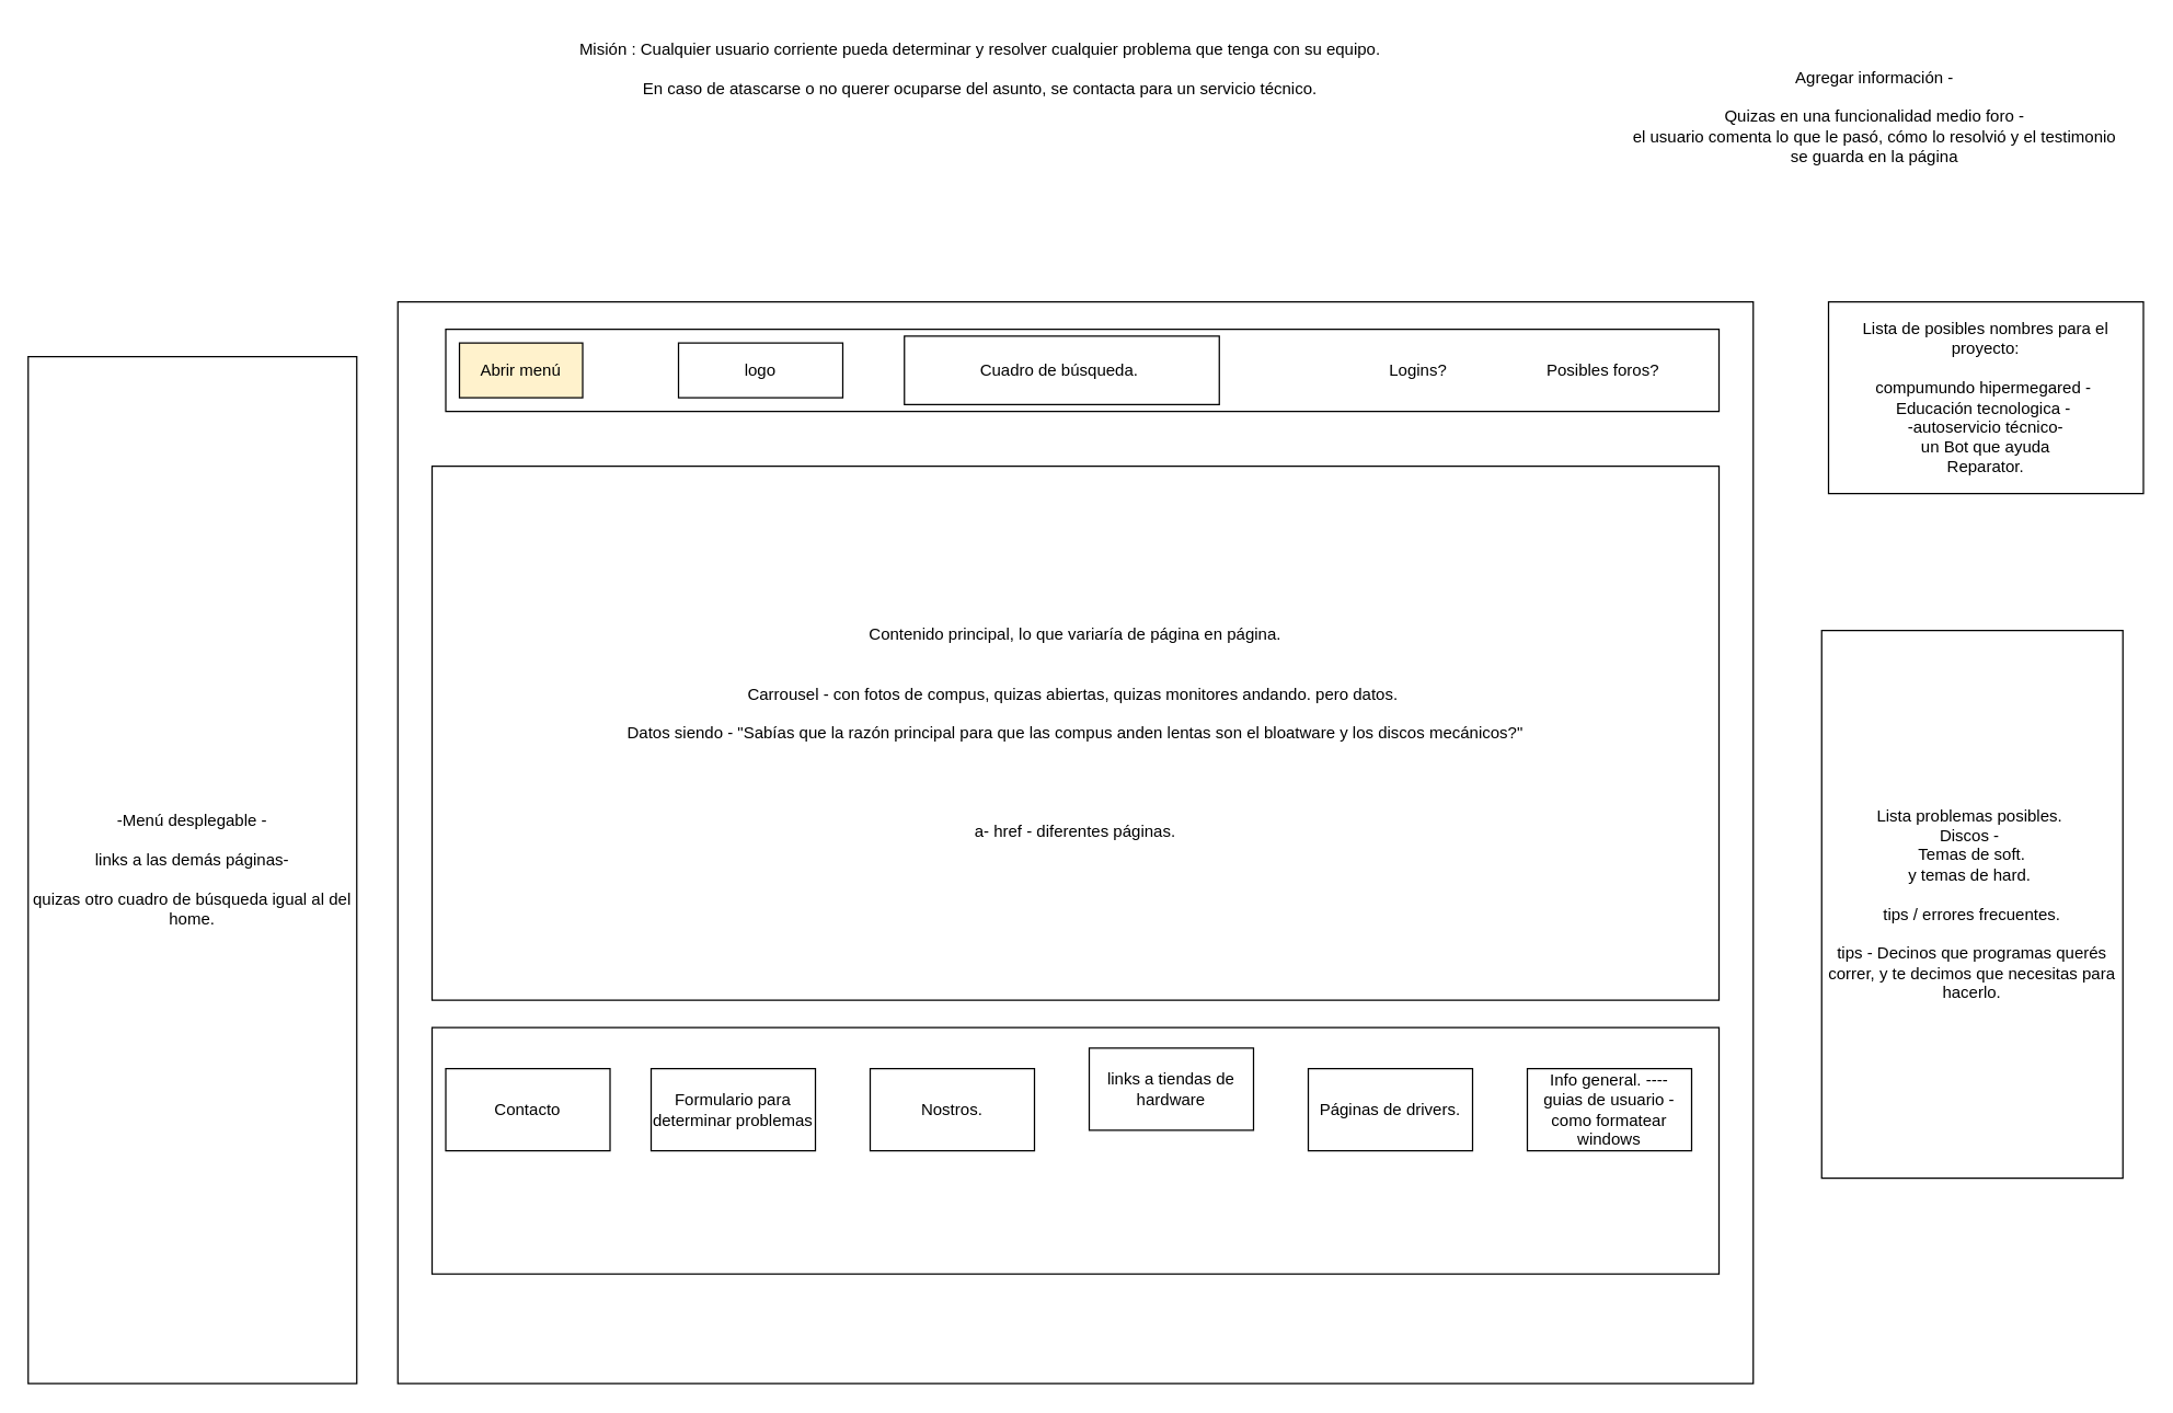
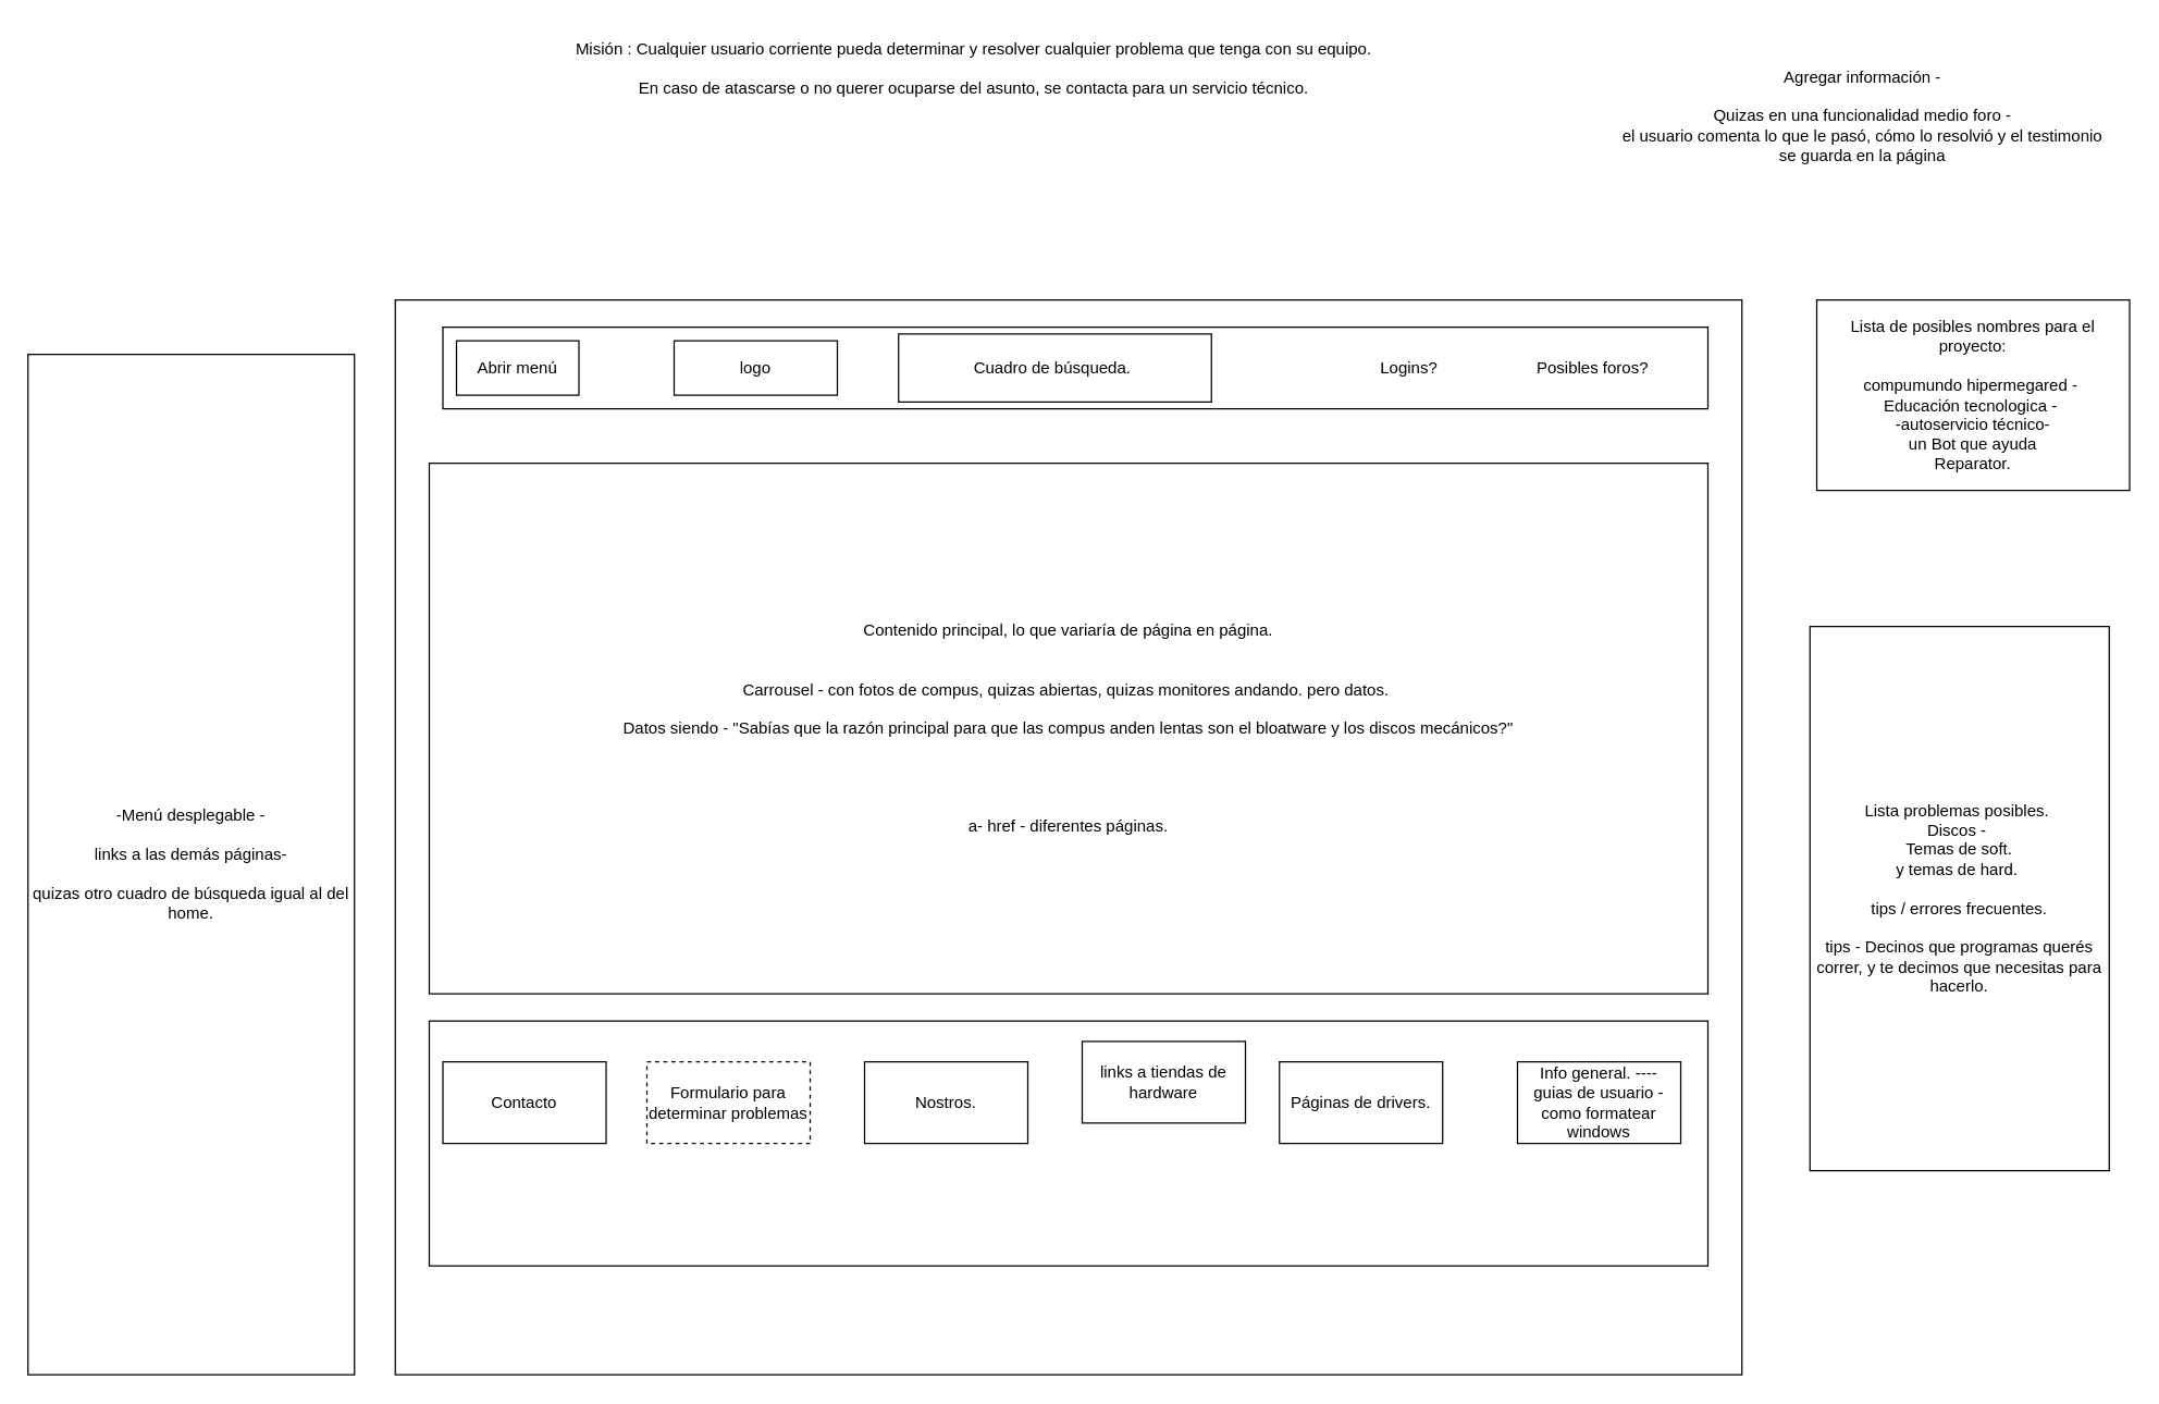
  <mxCell id="0" />
  <mxCell id="1" parent="0" />
  <mxCell id="2" value="" style="rounded=0;whiteSpace=wrap;html=1;" vertex="1" parent="1"><mxGeometry x="290" y="220" width="990" height="790" as="geometry" /></mxCell>
  <mxCell id="3" value="" style="rounded=0;whiteSpace=wrap;html=1;" vertex="1" parent="1"><mxGeometry x="325" y="240" width="930" height="60" as="geometry" /></mxCell>
  <mxCell id="4" value="Cuadro de búsqueda.&amp;nbsp;" style="rounded=0;whiteSpace=wrap;html=1;" vertex="1" parent="1"><mxGeometry x="660" y="245" width="230" height="50" as="geometry" /></mxCell>
  <mxCell id="5" value="Contenido principal, lo que variaría de página en página.&lt;br&gt;&lt;br&gt;&lt;br&gt;Carrousel - con fotos de compus, quizas abiertas, quizas monitores andando. pero datos.&amp;nbsp;&lt;br&gt;&lt;br&gt;Datos siendo - &quot;Sabías que la razón principal para que las compus anden lentas son el bloatware y los discos mecánicos?&quot;&lt;br&gt;&lt;br&gt;&lt;br&gt;&lt;br&gt;&lt;br&gt;a- href - diferentes páginas." style="rounded=0;whiteSpace=wrap;html=1;" vertex="1" parent="1"><mxGeometry x="315" y="340" width="940" height="390" as="geometry" /></mxCell>
  <mxCell id="6" value="Lista problemas posibles.&amp;nbsp;&lt;br&gt;&lt;div style=&quot;&quot;&gt;Discos -&amp;nbsp;&lt;/div&gt;&lt;div style=&quot;&quot;&gt;Temas de soft.&lt;/div&gt;&lt;div style=&quot;&quot;&gt;y temas de hard.&amp;nbsp;&lt;/div&gt;&lt;div style=&quot;&quot;&gt;&lt;br&gt;&lt;/div&gt;&lt;div style=&quot;&quot;&gt;tips / errores frecuentes.&lt;/div&gt;&lt;div style=&quot;&quot;&gt;&lt;br&gt;&lt;/div&gt;&lt;div style=&quot;&quot;&gt;tips - Decinos que programas querés correr, y te decimos que necesitas para hacerlo.&lt;/div&gt;" style="rounded=0;whiteSpace=wrap;html=1;" vertex="1" parent="1"><mxGeometry x="1330" y="460" width="220" height="400" as="geometry" /></mxCell>
  <mxCell id="7" value="" style="rounded=0;whiteSpace=wrap;html=1;" vertex="1" parent="1"><mxGeometry x="315" y="750" width="940" height="180" as="geometry" /></mxCell>
  <mxCell id="8" value="Contacto" style="rounded=0;whiteSpace=wrap;html=1;" vertex="1" parent="1"><mxGeometry x="325" y="780" width="120" height="60" as="geometry" /></mxCell>
- <mxCell id="9" value="Formulario para determinar problemas" style="rounded=0;whiteSpace=wrap;html=1;" vertex="1" parent="1"><mxGeometry x="475" y="780" width="120" height="60" as="geometry" /></mxCell>
+ <mxCell id="9" value="Formulario para determinar problemas" style="rounded=0;whiteSpace=wrap;html=1;dashed=1;" vertex="1" parent="1"><mxGeometry x="475" y="780" width="120" height="60" as="geometry" /></mxCell>
  <mxCell id="10" value="Nostros." style="rounded=0;whiteSpace=wrap;html=1;" vertex="1" parent="1"><mxGeometry x="635" y="780" width="120" height="60" as="geometry" /></mxCell>
  <mxCell id="11" value="links a tiendas de hardware" style="rounded=0;whiteSpace=wrap;html=1;" vertex="1" parent="1"><mxGeometry x="795" y="765" width="120" height="60" as="geometry" /></mxCell>
- <mxCell id="12" value="Páginas de drivers." style="rounded=0;whiteSpace=wrap;html=1;" vertex="1" parent="1"><mxGeometry x="955" y="780" width="120" height="60" as="geometry" /></mxCell>
+ <mxCell id="12" value="Páginas de drivers." style="rounded=0;whiteSpace=wrap;html=1;" vertex="1" parent="1"><mxGeometry x="940" y="780" width="120" height="60" as="geometry" /></mxCell>
  <mxCell id="13" value="Info general. ----&lt;br&gt;guias de usuario -&lt;br&gt;como formatear windows" style="rounded=0;whiteSpace=wrap;html=1;" vertex="1" parent="1"><mxGeometry x="1115" y="780" width="120" height="60" as="geometry" /></mxCell>
- <mxCell id="14" value="Abrir menú" style="rounded=0;whiteSpace=wrap;html=1;fillColor=#fff2cc;" vertex="1" parent="1"><mxGeometry x="335" y="250" width="90" height="40" as="geometry" /></mxCell>
+ <mxCell id="14" value="Abrir menú" style="rounded=0;whiteSpace=wrap;html=1;" vertex="1" parent="1"><mxGeometry x="335" y="250" width="90" height="40" as="geometry" /></mxCell>
  <mxCell id="15" value="logo" style="rounded=0;whiteSpace=wrap;html=1;" vertex="1" parent="1"><mxGeometry x="495" y="250" width="120" height="40" as="geometry" /></mxCell>
  <mxCell id="16" value="Lista de posibles nombres para el proyecto:&lt;br&gt;&lt;br&gt;compumundo hipermegared -&amp;nbsp;&lt;br&gt;Educación tecnologica -&amp;nbsp;&lt;br&gt;-autoservicio técnico-&lt;br&gt;un Bot que ayuda&lt;br&gt;Reparator.&lt;br&gt;" style="rounded=0;whiteSpace=wrap;html=1;horizontal=1;" vertex="1" parent="1"><mxGeometry x="1335" y="220" width="230" height="140" as="geometry" /></mxCell>
  <mxCell id="17" value="-Menú desplegable -&lt;br&gt;&lt;br&gt;links a las demás páginas-&lt;br&gt;&lt;br&gt;quizas otro cuadro de búsqueda igual al del home.&lt;br&gt;" style="rounded=0;whiteSpace=wrap;html=1;" vertex="1" parent="1"><mxGeometry x="20" y="260" width="240" height="750" as="geometry" /></mxCell>
  <mxCell id="18" value="Misión : Cualquier usuario corriente pueda determinar y resolver cualquier problema que tenga con su equipo.&lt;br&gt;&lt;br&gt;En caso de atascarse o no querer ocuparse del asunto, se contacta para un servicio técnico." style="text;html=1;align=center;verticalAlign=middle;resizable=0;points=[];autosize=1;strokeColor=none;fillColor=none;" vertex="1" parent="1"><mxGeometry x="410" y="20" width="610" height="60" as="geometry" /></mxCell>
  <mxCell id="19" value="Logins?" style="text;html=1;align=center;verticalAlign=middle;resizable=0;points=[];autosize=1;strokeColor=none;fillColor=none;" vertex="1" parent="1"><mxGeometry x="1000" y="255" width="70" height="30" as="geometry" /></mxCell>
  <mxCell id="20" value="Posibles foros?" style="text;html=1;align=center;verticalAlign=middle;resizable=0;points=[];autosize=1;strokeColor=none;fillColor=none;" vertex="1" parent="1"><mxGeometry x="1115" y="255" width="110" height="30" as="geometry" /></mxCell>
  <mxCell id="21" value="Agregar información -&amp;nbsp;&lt;br&gt;&lt;br&gt;Quizas en una funcionalidad medio foro -&amp;nbsp;&lt;br&gt;el usuario comenta lo que le pasó, cómo lo resolvió y el testimonio&amp;nbsp;&lt;br&gt;se guarda en la página&amp;nbsp;" style="text;html=1;align=center;verticalAlign=middle;resizable=0;points=[];autosize=1;strokeColor=none;fillColor=none;" vertex="1" parent="1"><mxGeometry x="1180" y="40" width="380" height="90" as="geometry" /></mxCell>
